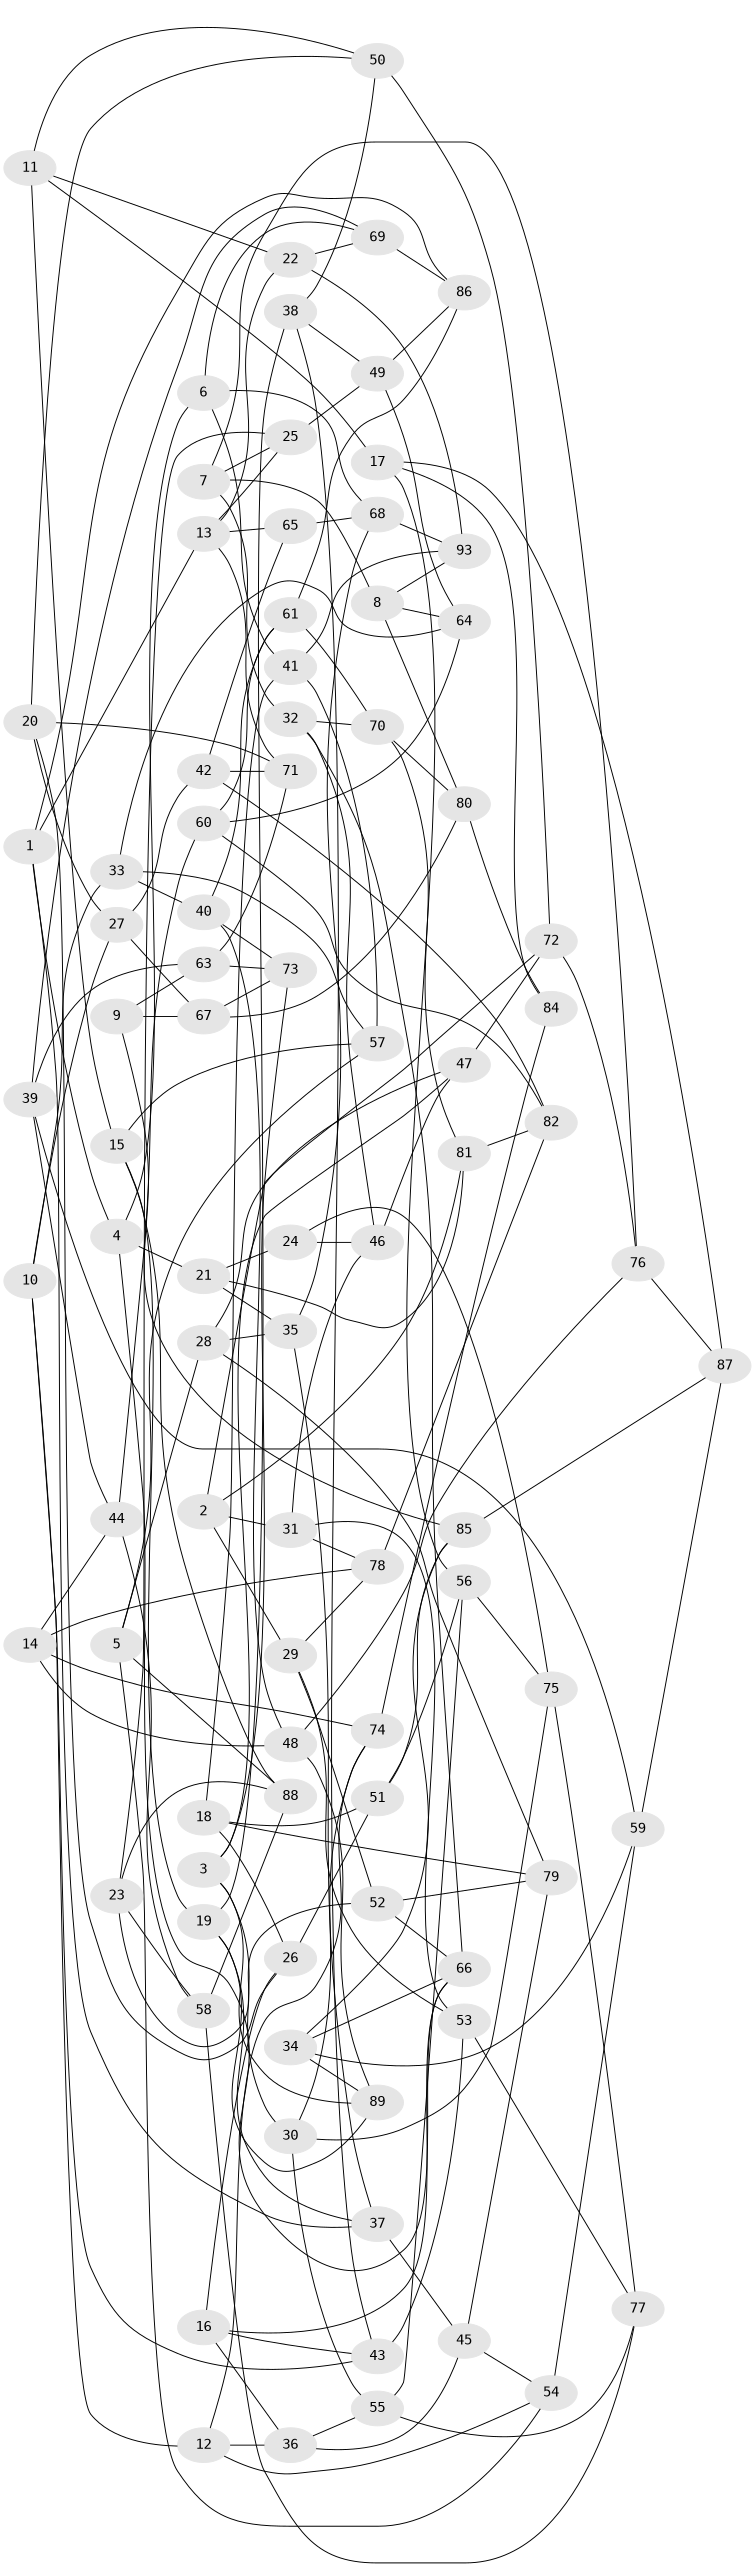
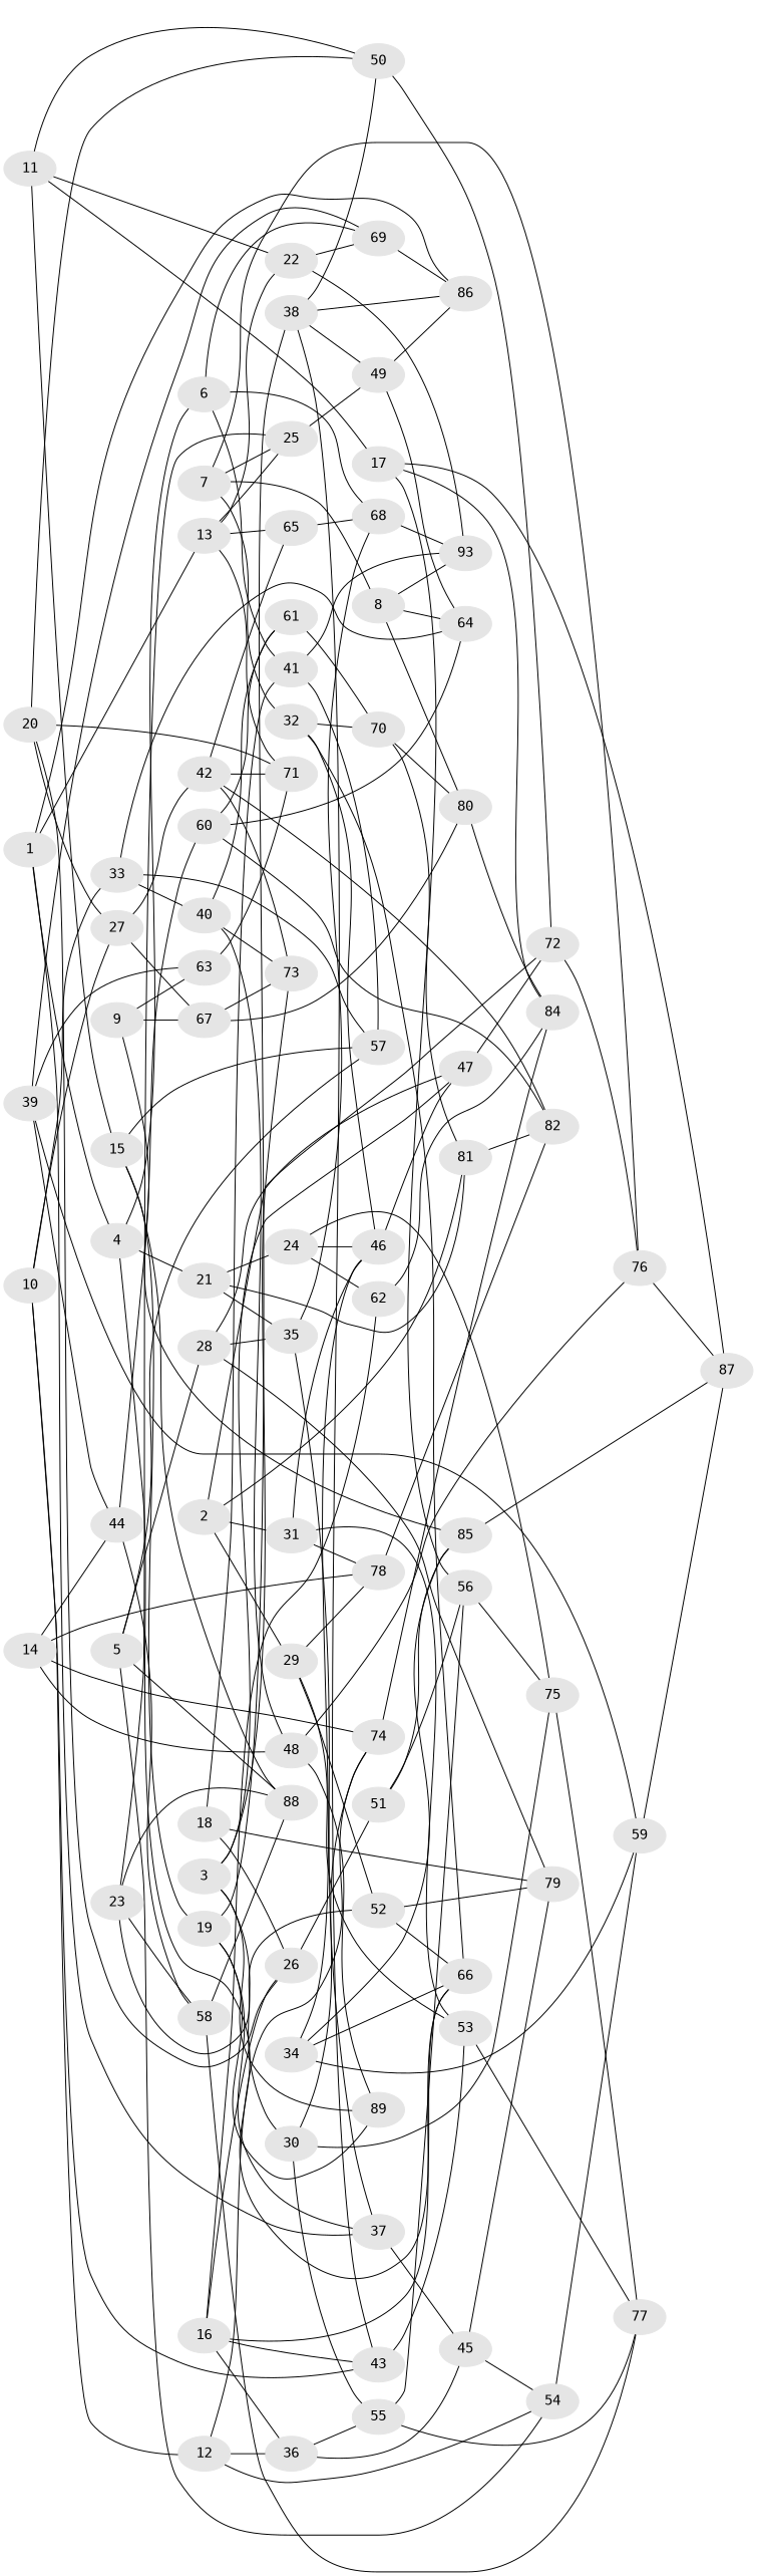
  graph {
    fontname="DejaVu Sans Mono"
    rankdir=LR
    node [color=gray90 fontname="DejaVu Sans Mono" style=filled]
    edge [fontname="DejaVu Sans Mono"]
    1
    4
    13
    37
    86
    6
    21
    66
    25
    22
    65
    71
    45
    2
    29
    31
    72
    81
    78
    52
    53
    46
    76
    82
    3
    30
    47
    73
    89
    74
    75
    55
    41
    68
    69
    24
    35
    5
    28
    54
    57
    88
    79
    59
    n45 [label=93]
    7
    8
    32
    64
    80
    49
    70
    87
    84
    9
    63
    67
    85
    36
    10
    12
    27
    33
    43
    42
    40
    11
    15
    17
    50
    19
    56
    14
    44
    48
    58
    60
    38
    16
    26
+   62
    51
    18
    20
    23
    77
    61
    34
    39
    1 -- 4
    1 -- 13
    1 -- 37
    1 -- 86
    4 -- 6
    4 -- 21
    4 -- 66
    13 -- 25
    13 -- 22
    13 -- 65
    13 -- 71
    37 -- 45
    6 -- 41
    6 -- 68
    6 -- 69
    21 -- 81
    21 -- 24
    21 -- 35
    25 -- 49
    22 -- 69
    22 -- n45
    65 -- 68
    45 -- 54
    45 -- 79
    2 -- 29
    2 -- 31
    2 -- 72
    2 -- 81
    29 -- 78
    29 -- 52
    29 -- 53
    31 -- 78
    31 -- 53
    31 -- 46
    72 -- 76
    81 -- 82
    78 -- 82
    52 -- 66
    52 -- 79
    53 -- 77
    46 -- 47
    76 -- 87
    3 -- 30
    3 -- 47
    3 -- 73
    3 -- 89
    30 -- 74
    30 -- 75
    30 -- 55
    47 -- 72
    74 -- 84
    75 -- 77
    55 -- 56
    55 -- 77
    41 -- 57
    41 -- n45
    68 -- n45
    69 -- 86
    24 -- 46
    24 -- 75
+   24 -- 62
    35 -- 37
    35 -- 68
    5 -- 28
    5 -- 54
    5 -- 57
    5 -- 88
    28 -- 47
    28 -- 35
    28 -- 79
    54 -- 59
    59 -- 87
    7 -- 25
    7 -- 76
    7 -- 8
    7 -- 32
    8 -- n45
    8 -- 64
    8 -- 80
    32 -- 66
    32 -- 46
    32 -- 70
    80 -- 84
    49 -- 86
    49 -- 64
    70 -- 81
    70 -- 80
    9 -- 63
    9 -- 67
    9 -- 85
    63 -- 71
-   63 -- 73
+   42 -- 73
    67 -- 73
    67 -- 80
    85 -- 87
    36 -- 45
    36 -- 55
    10 -- 12
    10 -- 27
    10 -- 33
    10 -- 43
    12 -- 74
    12 -- 54
    12 -- 36
    27 -- 67
    27 -- 42
    33 -- 57
    33 -- 64
    33 -- 40
    43 -- 53
    42 -- 65
    42 -- 71
    42 -- 82
    40 -- 73
    40 -- 48
    40 -- 61
    11 -- 22
    11 -- 15
    11 -- 17
    11 -- 50
    15 -- 57
    15 -- 88
    15 -- 19
    17 -- 87
    17 -- 84
    17 -- 56
    50 -- 72
    19 -- 37
    19 -- 89
    19 -- 38
    56 -- 75
    14 -- 78
    14 -- 74
    14 -- 44
    14 -- 48
    44 -- 58
    44 -- 60
    48 -- 76
    48 -- 89
    58 -- 88
    58 -- 77
    60 -- 82
    60 -- 64
    60 -- 61
    38 -- 49
    38 -- 43
    38 -- 50
    16 -- 66
    16 -- 36
    16 -- 43
    16 -- 26
+   16 -- 62
    26 -- 51
+   62 -- 84
    51 -- 85
    51 -- 56
    18 -- 41
    18 -- 79
    18 -- 26
-   18 -- 51
    20 -- 71
    20 -- 27
    20 -- 50
    20 -- 26
    23 -- 25
    23 -- 52
    23 -- 88
    23 -- 58
-   61 -- 86
+   38 -- 86
    61 -- 70
    34 -- 66
-   34 -- 89
+   34 -- 46
    34 -- 59
    34 -- 85
    39 -- 69
    39 -- 59
    39 -- 63
    39 -- 44
  }
